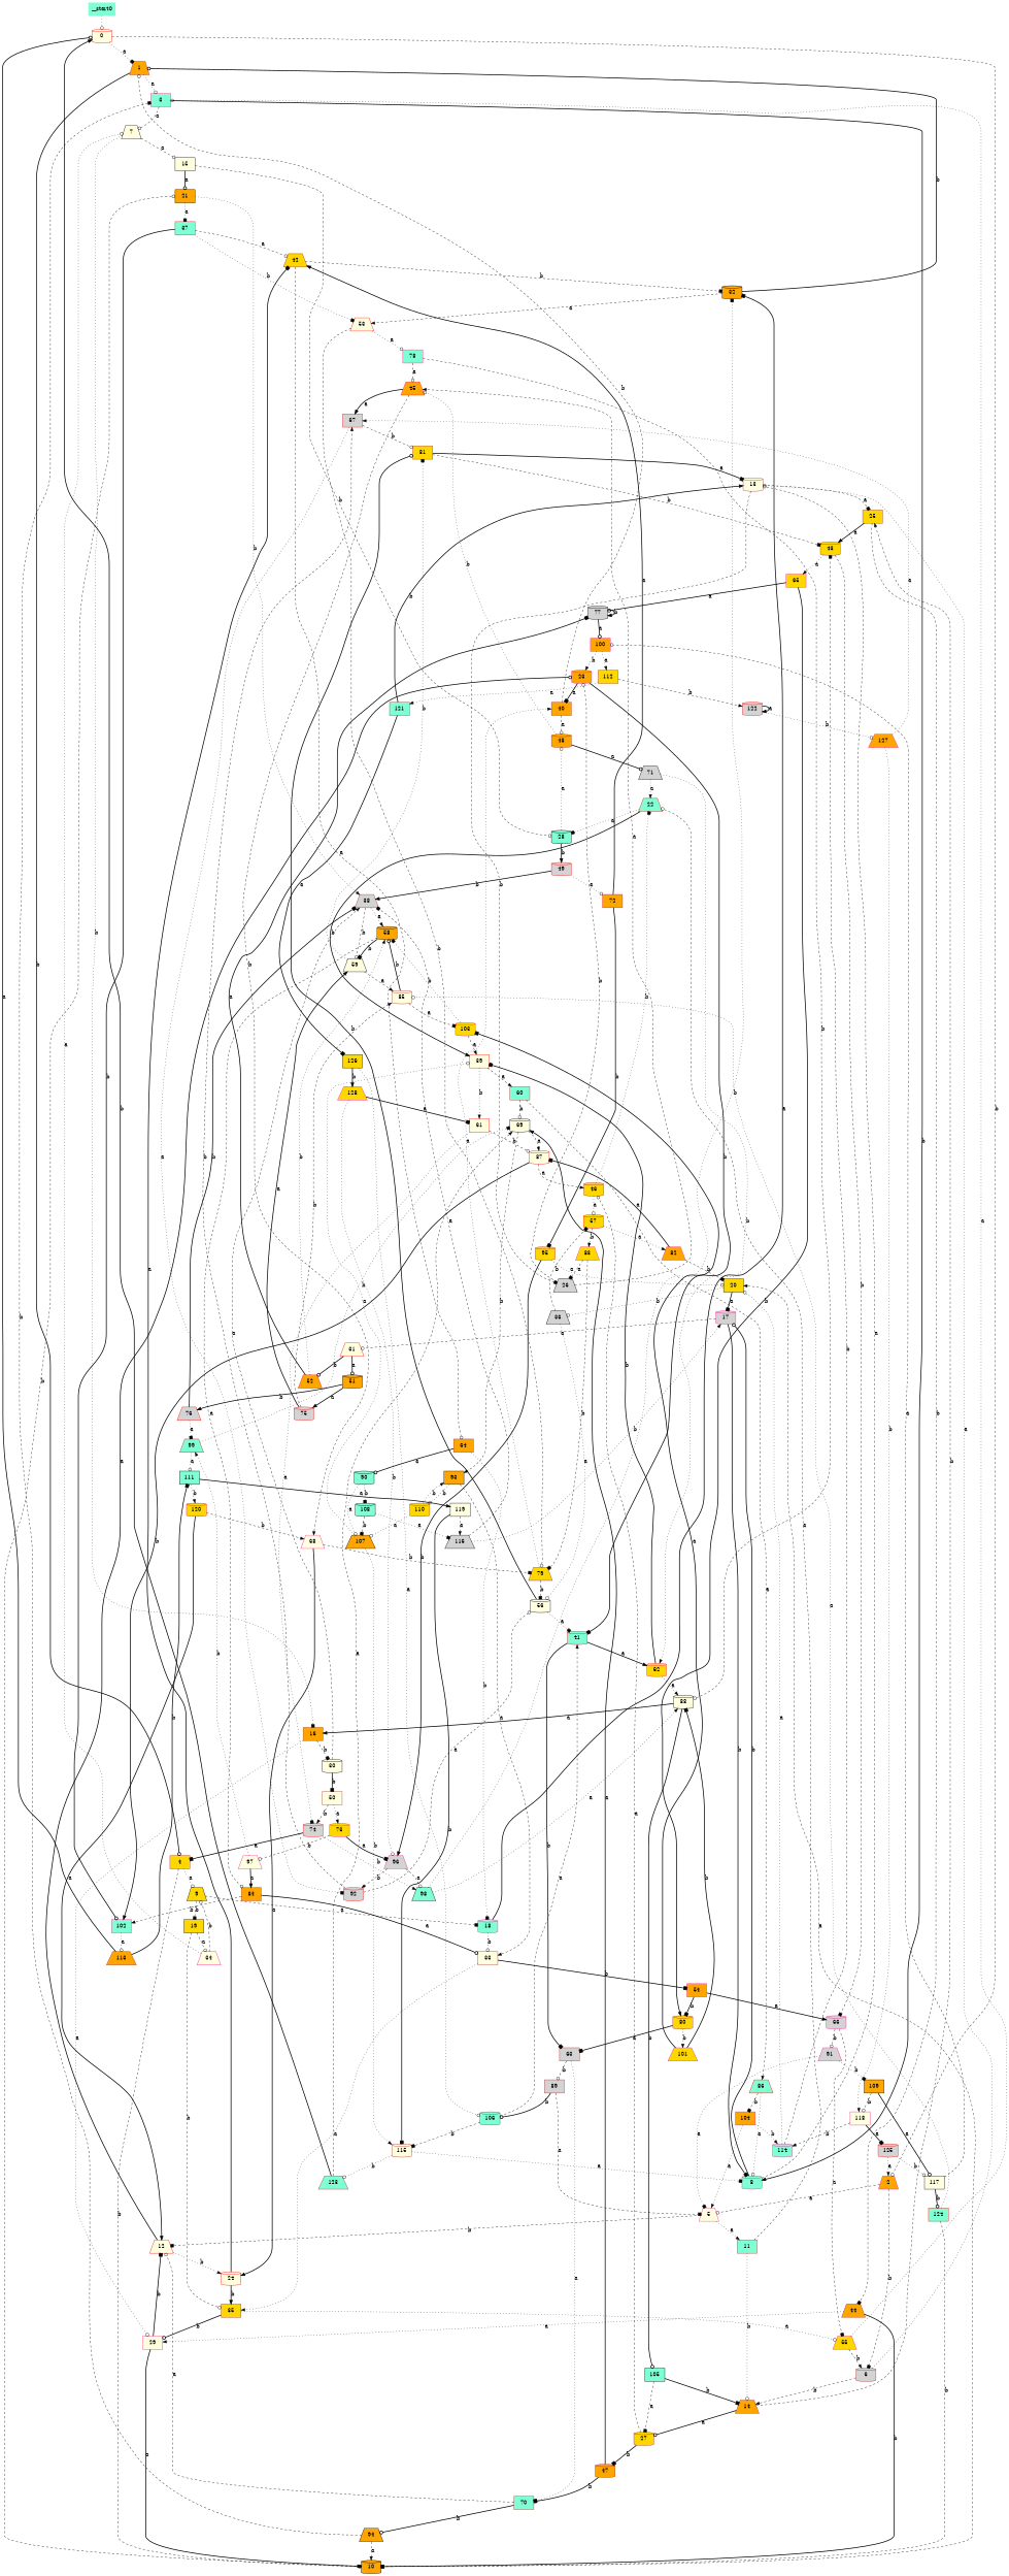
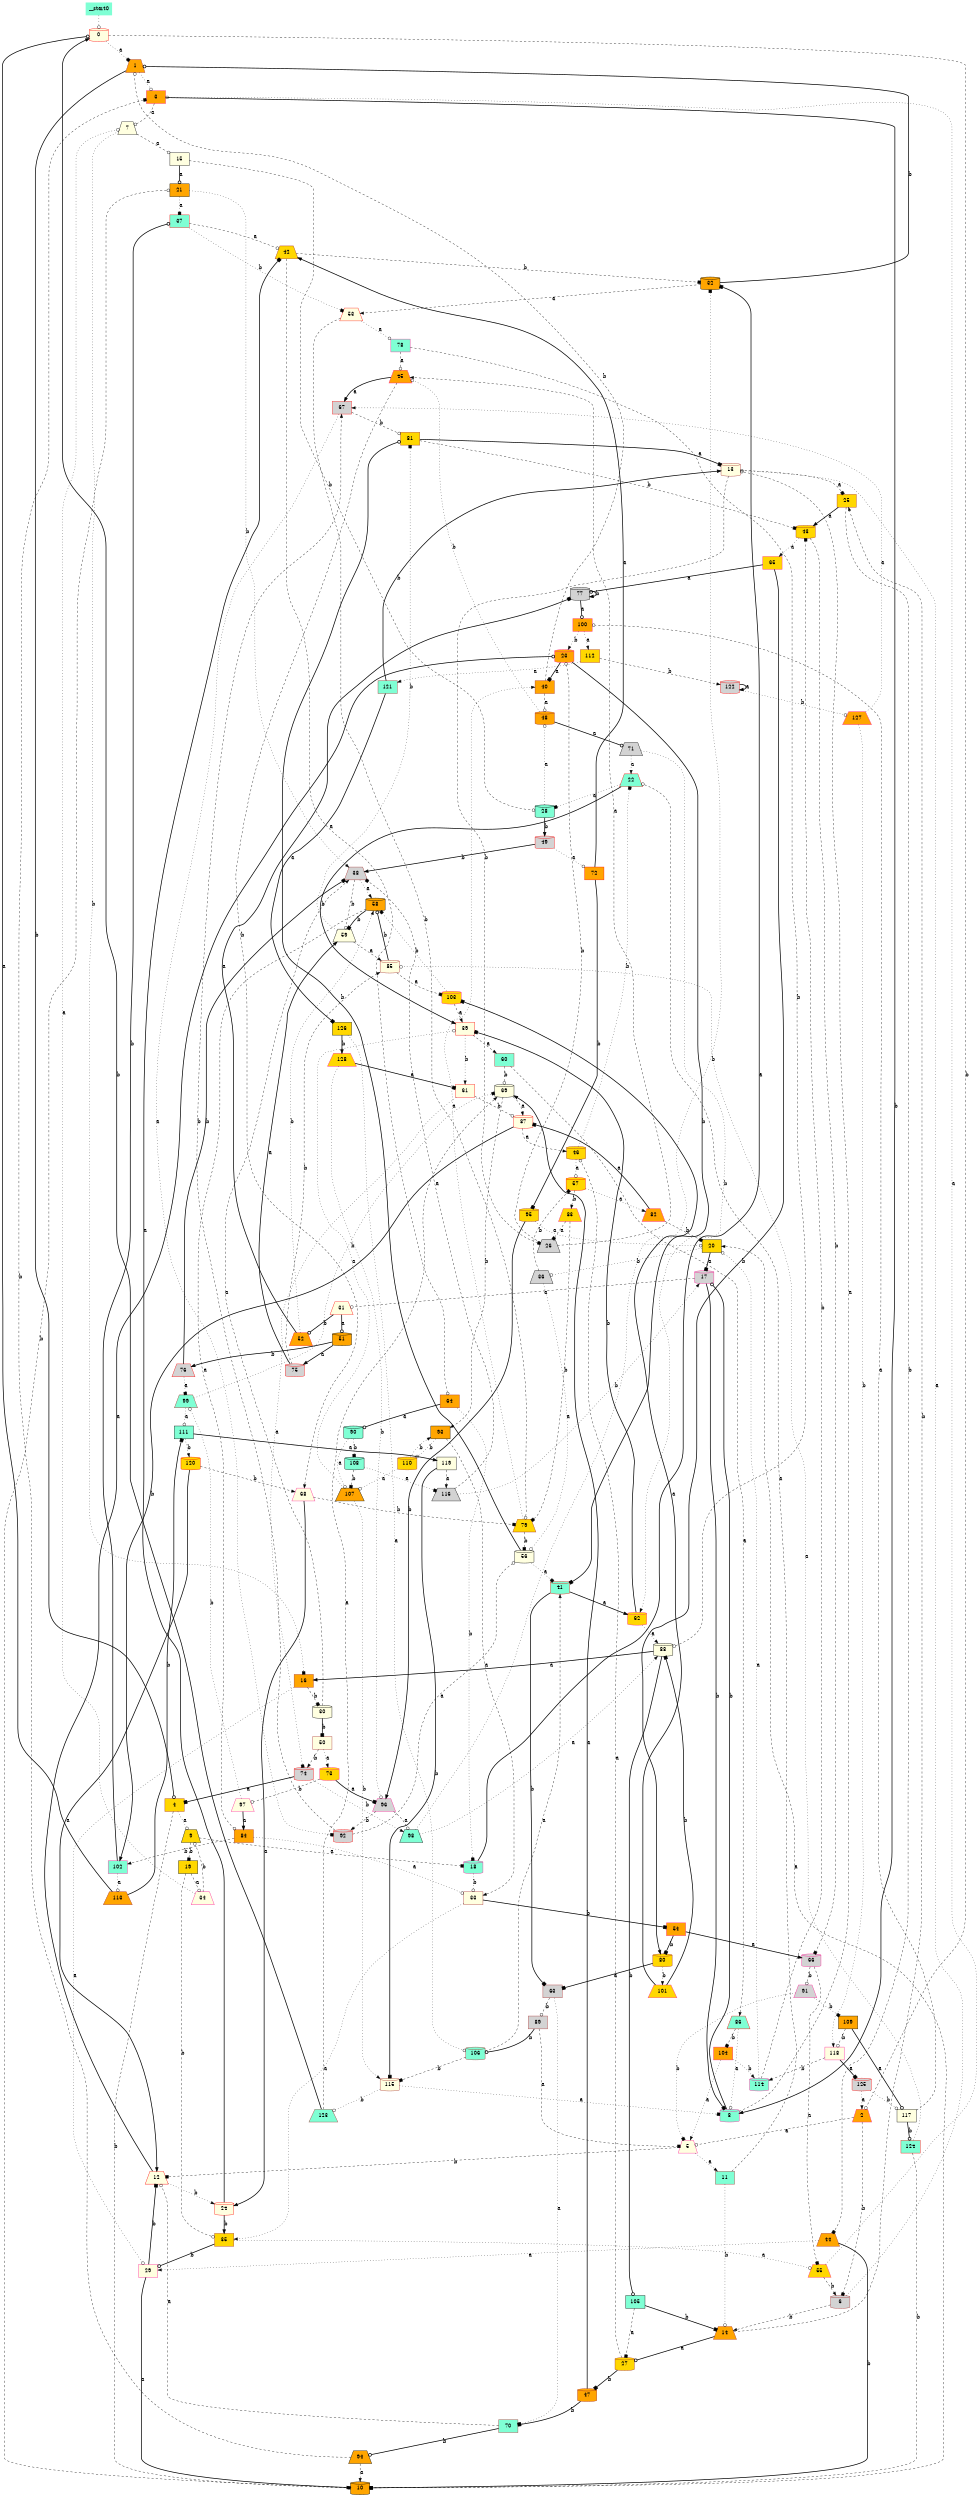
  digraph {
    node [color=brown fillcolor=orange shape=cylinder style=filled]
    edge [arrowhead=odot style=dashed]
    __start0 [color=red fillcolor=aquamarine shape=none]
    0 [color=red fillcolor=lightyellow]
    1 [shape=trapezium]
    2 [color=deeppink shape=trapezium]
-   3 [color=deeppink fillcolor=aquamarine shape=box]
+   3 [color=deeppink shape=box]
    4 [fillcolor=gold shape=box]
    5 [color=deeppink fillcolor=lightyellow shape=trapezium]
    6 [fillcolor=lightgrey]
    7 [color=black fillcolor=lightyellow shape=trapezium]
    8 [color=deeppink fillcolor=aquamarine]
    9 [color=black fillcolor=gold shape=trapezium]
    10 [color=black]
    11 [fillcolor=aquamarine shape=box]
    12 [color=red fillcolor=lightyellow shape=trapezium]
    13 [fillcolor=lightyellow]
    14 [shape=trapezium]
    15 [color=black fillcolor=lightyellow shape=box]
    16 [shape=box]
    17 [color=deeppink fillcolor=lightgrey]
    18 [color=deeppink fillcolor=aquamarine]
    19 [color=black fillcolor=gold shape=box]
    20 [color=black fillcolor=gold shape=box]
    21 [color=black shape=box]
    22 [color=red fillcolor=aquamarine shape=trapezium]
    23 [color=deeppink]
    24 [color=red fillcolor=lightyellow]
    25 [fillcolor=gold shape=box]
    26 [color=black fillcolor=lightgrey shape=trapezium]
    27 [fillcolor=gold]
    28 [color=black fillcolor=aquamarine]
    29 [color=deeppink fillcolor=lightyellow shape=box]
    30 [color=black fillcolor=lightyellow]
    31 [color=red fillcolor=lightyellow shape=trapezium]
    32 [color=black]
    33 [fillcolor=lightyellow shape=box]
    34 [color=deeppink fillcolor=lightyellow shape=trapezium]
    35 [fillcolor=gold shape=box]
    36 [color=black fillcolor=lightgrey shape=trapezium]
    37 [color=red fillcolor=aquamarine shape=box]
    38 [fillcolor=lightgrey shape=trapezium]
    39 [color=red fillcolor=lightyellow shape=box]
    40 [shape=box]
    41 [color=red fillcolor=aquamarine]
    42 [fillcolor=gold shape=trapezium]
    43 [fillcolor=gold]
    44 [shape=trapezium]
    45 [color=deeppink shape=trapezium]
    46 [fillcolor=gold]
    47
    48
    49 [color=red fillcolor=lightgrey]
    50 [fillcolor=lightyellow shape=box]
    51 [color=black]
    52 [color=red shape=trapezium]
    53 [color=red fillcolor=lightyellow shape=trapezium]
    54 [color=deeppink shape=box]
    55 [color=deeppink fillcolor=gold shape=trapezium]
    56 [color=black fillcolor=lightyellow]
    57 [color=red fillcolor=gold]
    58 [color=black]
    59 [color=black fillcolor=lightyellow shape=trapezium]
    60 [fillcolor=aquamarine shape=box]
    61 [color=red fillcolor=lightyellow shape=box]
    62 [color=deeppink fillcolor=gold]
    63 [fillcolor=lightgrey shape=box]
    64 [shape=box]
    65 [color=deeppink fillcolor=gold shape=box]
    66 [color=deeppink fillcolor=lightgrey]
    67 [color=red fillcolor=lightgrey shape=box]
    68 [color=deeppink fillcolor=lightyellow shape=trapezium]
    69 [color=black fillcolor=lightyellow]
    70 [fillcolor=aquamarine shape=box]
    71 [color=black fillcolor=lightgrey shape=trapezium]
    72 [color=red shape=box]
    73 [color=deeppink fillcolor=gold]
    74 [color=red fillcolor=lightgrey]
    75 [color=red fillcolor=lightgrey]
    76 [color=red fillcolor=lightgrey shape=trapezium]
    77 [color=black fillcolor=lightgrey]
    78 [color=deeppink fillcolor=aquamarine shape=box]
    79 [fillcolor=gold shape=trapezium]
    80 [fillcolor=gold]
    81 [fillcolor=gold shape=box]
    82 [color=deeppink shape=trapezium]
    83 [color=deeppink fillcolor=gold shape=trapezium]
    84 [shape=box]
    85 [fillcolor=lightyellow]
    86 [color=red fillcolor=aquamarine shape=trapezium]
    87 [color=red fillcolor=lightyellow]
    88 [color=black fillcolor=lightyellow]
    89 [fillcolor=lightgrey shape=box]
    90 [color=black fillcolor=aquamarine]
    91 [color=deeppink fillcolor=lightgrey shape=trapezium]
    92 [color=red fillcolor=lightgrey]
    93 [color=black shape=box]
    94 [color=black shape=trapezium]
    95 [fillcolor=gold]
    96 [color=deeppink fillcolor=lightgrey shape=trapezium]
    97 [color=deeppink fillcolor=lightyellow shape=trapezium]
    98 [color=black fillcolor=aquamarine shape=trapezium]
    99 [fillcolor=aquamarine shape=trapezium]
    100 [color=deeppink shape=box]
    101 [color=deeppink fillcolor=gold shape=trapezium]
    102 [color=deeppink fillcolor=aquamarine shape=box]
    103 [color=deeppink fillcolor=gold]
    104 [color=deeppink shape=box]
    105 [color=black fillcolor=aquamarine shape=box]
    106 [fillcolor=aquamarine]
    107 [color=black shape=trapezium]
    108 [color=black fillcolor=aquamarine]
    109 [color=black shape=box]
    110 [fillcolor=gold]
    111 [color=black fillcolor=aquamarine shape=box]
    112 [fillcolor=gold shape=box]
    113 [shape=trapezium]
    114 [color=deeppink fillcolor=aquamarine]
    115 [fillcolor=lightyellow]
    116 [color=black fillcolor=lightgrey shape=trapezium]
    117 [color=black fillcolor=lightyellow shape=box]
    118 [color=deeppink fillcolor=lightyellow shape=box]
    119 [color=black fillcolor=lightyellow shape=box]
    120 [color=red fillcolor=gold]
    121 [fillcolor=aquamarine shape=box]
    122 [color=red fillcolor=lightgrey]
    123 [fillcolor=aquamarine shape=trapezium]
    124 [color=red fillcolor=aquamarine shape=box]
    125 [color=red fillcolor=lightgrey]
    126 [color=black fillcolor=gold shape=box]
    127 [color=deeppink shape=trapezium]
    128 [color=deeppink fillcolor=gold shape=trapezium]
    __start0 -> 0 [style=dotted]
    0 -> 1 [arrowhead=box label=a style=dotted]
    0 -> 2 [label=b]
    1 -> 3 [label=a style=dotted]
    1 -> 4 [label=b style=bold]
    2 -> 5 [label=a]
    2 -> 6 [arrowhead=box label=b]
    3 -> 7 [label=a]
    3 -> 8 [arrowhead=normal label=b style=bold]
    4 -> 9 [label=a style=dotted]
    4 -> 10 [arrowhead=box label=b]
    5 -> 11 [arrowhead=normal label=a style=dotted]
    5 -> 12 [arrowhead=box label=b]
    6 -> 13 [label=a style=dotted]
    6 -> 14 [arrowhead=normal label=b]
    7 -> 15 [label=a]
    7 -> 16 [arrowhead=box label=b style=dotted]
    8 -> 13 [label=a]
    8 -> 17 [label=b style=bold]
    9 -> 18 [arrowhead=box label=a]
    9 -> 19 [arrowhead=box label=b]
    10 -> 20 [arrowhead=normal label=a]
    10 -> 21 [label=b]
    11 -> 14 [label=b style=dotted]
    11 -> 22 [label=a]
    12 -> 23 [label=a style=bold]
    12 -> 24 [arrowhead=normal label=b style=dotted]
    13 -> 25 [arrowhead=box label=a]
    13 -> 26 [arrowhead=box label=b]
    14 -> 25 [arrowhead=normal label=b]
    14 -> 27 [label=a style=bold]
    15 -> 21 [label=a style=bold]
    15 -> 28 [label=b]
    16 -> 29 [label=a style=dotted]
    16 -> 30 [arrowhead=box label=b]
    17 -> 8 [arrowhead=box label=b style=bold]
    17 -> 31 [label=a]
    18 -> 32 [arrowhead=box label=a style=bold]
    18 -> 33 [label=b style=dotted]
    19 -> 34 [label=a]
    19 -> 35 [label=b]
    20 -> 17 [arrowhead=box label=a style=bold]
    20 -> 36 [label=b style=dotted]
    21 -> 37 [arrowhead=box label=a style=dotted]
    21 -> 38 [arrowhead=normal label=b style=dotted]
    22 -> 28 [arrowhead=box label=a style=dotted]
    22 -> 39 [arrowhead=normal label=b style=bold]
    23 -> 40 [arrowhead=box label=a style=bold]
    23 -> 41 [arrowhead=box label=b style=bold]
    24 -> 35 [arrowhead=normal label=b style=bold]
    24 -> 42 [arrowhead=box label=a style=bold]
    25 -> 43 [arrowhead=normal label=a style=bold]
    25 -> 44 [arrowhead=box label=b]
    26 -> 23 [label=b]
    26 -> 45 [arrowhead=normal label=a]
    27 -> 46 [label=a]
    27 -> 47 [arrowhead=box label=b style=bold]
    28 -> 48 [label=a style=dotted]
    28 -> 49 [arrowhead=normal label=b style=bold]
    29 -> 10 [arrowhead=normal label=a style=bold]
    29 -> 12 [arrowhead=box label=b style=bold]
    30 -> 38 [arrowhead=normal label=a]
    30 -> 50 [arrowhead=box label=b style=bold]
    31 -> 51 [label=a style=bold]
    31 -> 52 [label=b style=bold]
    32 -> 1 [label=b style=bold]
    32 -> 53 [arrowhead=normal label=a]
    33 -> 35 [arrowhead=normal label=a style=dotted]
    33 -> 54 [arrowhead=box label=b style=bold]
    34 -> 7 [label=a style=dotted]
    34 -> 9 [label=b]
    35 -> 29 [label=b style=bold]
    35 -> 55 [label=a style=dotted]
    36 -> 56 [label=a style=dotted]
    36 -> 57 [arrowhead=box label=b]
    37 -> 42 [label=a]
    37 -> 53 [arrowhead=box label=b style=dotted]
    38 -> 58 [arrowhead=normal label=a style=dotted]
    38 -> 59 [label=b]
    39 -> 60 [arrowhead=normal label=a]
    39 -> 61 [arrowhead=normal label=b style=dotted]
    40 -> 1 [label=b]
    40 -> 48 [label=a]
    41 -> 62 [arrowhead=normal label=a style=bold]
    41 -> 63 [arrowhead=box label=b style=bold]
    42 -> 32 [arrowhead=box label=b]
    42 -> 64 [label=a]
    43 -> 65 [arrowhead=normal label=a style=dotted]
    43 -> 66 [arrowhead=box label=b]
    44 -> 10 [arrowhead=box label=b style=bold]
    44 -> 29 [arrowhead=normal label=a style=dotted]
    45 -> 67 [arrowhead=normal label=a style=bold]
    45 -> 68 [arrowhead=normal label=b]
    46 -> 22 [arrowhead=box label=b style=dotted]
    46 -> 57 [label=a style=dotted]
    47 -> 69 [arrowhead=normal label=a style=bold]
    47 -> 70 [arrowhead=box label=b style=bold]
    48 -> 45 [label=b style=dotted]
    48 -> 71 [label=a style=bold]
    49 -> 38 [arrowhead=normal label=b style=bold]
    49 -> 72 [label=a style=dotted]
    50 -> 73 [arrowhead=normal label=a style=dotted]
    50 -> 74 [arrowhead=normal label=b]
    51 -> 75 [arrowhead=normal label=a style=bold]
    51 -> 76 [arrowhead=normal label=b style=bold]
    52 -> 58 [arrowhead=normal label=b style=dotted]
    52 -> 77 [arrowhead=box label=a style=bold]
    53 -> 78 [label=a style=dotted]
    53 -> 79 [label=b]
    54 -> 66 [arrowhead=normal label=a style=bold]
    54 -> 80 [arrowhead=box label=b style=bold]
    55 -> 3 [label=a style=dotted]
    55 -> 6 [arrowhead=normal label=b]
    56 -> 41 [arrowhead=box label=a style=dotted]
    56 -> 81 [label=b style=bold]
    57 -> 82 [arrowhead=normal label=a style=dotted]
    57 -> 83 [arrowhead=normal label=b]
    58 -> 59 [arrowhead=box label=b style=bold]
    58 -> 84 [label=a]
    59 -> 81 [arrowhead=box label=b style=dotted]
    59 -> 85 [arrowhead=normal label=a]
    60 -> 69 [label=b]
    60 -> 86 [arrowhead=normal label=a]
    61 -> 74 [arrowhead=box label=a style=dotted]
    61 -> 87 [label=b]
    62 -> 39 [arrowhead=box label=b style=bold]
    62 -> 88 [arrowhead=normal label=a style=dotted]
    63 -> 70 [arrowhead=box label=a style=dotted]
    63 -> 89 [label=b]
    64 -> 18 [arrowhead=box label=b style=dotted]
    64 -> 90 [label=a style=bold]
    65 -> 77 [label=a style=bold]
    65 -> 80 [arrowhead=normal label=b style=bold]
    66 -> 55 [arrowhead=box label=a]
    66 -> 91 [label=b]
    67 -> 81 [label=b]
    67 -> 92 [arrowhead=box label=a style=dotted]
    68 -> 24 [arrowhead=normal label=a style=bold]
    68 -> 79 [arrowhead=box label=b]
    69 -> 87 [arrowhead=normal label=a]
    69 -> 93 [arrowhead=normal label=b]
    70 -> 12 [label=a]
    70 -> 94 [label=b style=bold]
    71 -> 22 [arrowhead=normal label=a style=dotted]
    71 -> 62 [arrowhead=normal label=b style=dotted]
    72 -> 42 [arrowhead=normal label=a style=bold]
    72 -> 95 [arrowhead=box label=b style=bold]
    73 -> 96 [arrowhead=box label=a style=bold]
    73 -> 97 [label=b]
    74 -> 4 [arrowhead=box label=a style=bold]
    74 -> 98 [arrowhead=normal label=b style=dotted]
    75 -> 59 [arrowhead=normal label=a style=bold]
    75 -> 85 [arrowhead=normal label=b]
    76 -> 38 [arrowhead=box label=b style=bold]
    76 -> 99 [arrowhead=box label=a style=dotted]
    77 -> 77 [arrowhead=normal label=b style=bold]
    77 -> 100 [label=a style=bold]
    78 -> 45 [label=a]
    78 -> 88 [label=b]
    79 -> 40 [arrowhead=normal label=a style=dotted]
    79 -> 56 [arrowhead=box label=b]
    80 -> 63 [arrowhead=box label=a style=bold]
    80 -> 101 [arrowhead=normal label=b style=dotted]
    81 -> 13 [arrowhead=box label=a style=bold]
    81 -> 43 [arrowhead=box label=b]
    82 -> 20 [arrowhead=box label=b]
    82 -> 87 [arrowhead=box label=a style=bold]
    83 -> 26 [arrowhead=box label=a]
    83 -> 79 [arrowhead=box label=b]
-   84 -> 33 [label=a style=bold]
+   84 -> 33 [label=a style=dotted]
    84 -> 102 [arrowhead=normal label=b]
    85 -> 58 [label=b style=bold]
    85 -> 103 [arrowhead=box label=a]
    86 -> 8 [label=a style=dotted]
    86 -> 104 [arrowhead=box label=b]
    87 -> 46 [arrowhead=normal label=a]
    87 -> 102 [arrowhead=normal label=b style=bold]
    88 -> 16 [arrowhead=normal label=a style=bold]
    88 -> 105 [label=b style=bold]
    89 -> 5 [arrowhead=box label=a]
    89 -> 106 [label=b style=bold]
    90 -> 107 [label=a style=dotted]
    90 -> 108 [arrowhead=box label=b style=dotted]
-   91 -> 5 [arrowhead=box label=a style=dotted]
+   91 -> 5 [arrowhead=box label=b style=dotted]
    91 -> 109 [arrowhead=box label=b style=dotted]
    92 -> 56 [label=a]
    92 -> 67 [arrowhead=normal label=b]
    93 -> 33 [arrowhead=normal label=a]
    93 -> 110 [label=b style=dotted]
    94 -> 3 [arrowhead=box label=b]
    94 -> 10 [arrowhead=normal label=a]
    95 -> 20 [label=a style=dotted]
    95 -> 96 [arrowhead=normal label=b style=bold]
    96 -> 92 [arrowhead=normal label=b]
    96 -> 98 [label=a]
    97 -> 84 [arrowhead=normal label=a style=bold]
-   97 -> 99 [arrowhead=normal label=b style=dotted]
+   97 -> 99 [label=b style=dotted]
    98 -> 32 [arrowhead=box label=b style=dotted]
    98 -> 88 [arrowhead=normal label=a style=dotted]
    99 -> 69 [arrowhead=box label=b style=dotted]
    99 -> 111 [label=a style=dotted]
    100 -> 23 [arrowhead=normal label=b style=dotted]
    100 -> 112 [arrowhead=normal label=a style=dotted]
    101 -> 88 [arrowhead=box label=b style=bold]
    101 -> 103 [arrowhead=box label=a style=bold]
-   37 -> 102 [label=b style=bold]
+   102 -> 37 [label=b style=bold]
    102 -> 113 [label=a style=dotted]
    103 -> 39 [arrowhead=normal label=a]
    103 -> 58 [arrowhead=box label=b style=dotted]
    104 -> 5 [arrowhead=normal label=a style=dotted]
    104 -> 114 [arrowhead=normal label=b style=dotted]
    105 -> 14 [arrowhead=box label=b style=bold]
    105 -> 27 [arrowhead=box label=a]
    106 -> 41 [arrowhead=normal label=a]
    106 -> 115 [arrowhead=box label=b]
    107 -> 39 [label=a style=dotted]
    107 -> 115 [arrowhead=normal label=b style=dotted]
    108 -> 107 [arrowhead=box label=b]
    108 -> 116 [arrowhead=box label=a style=dotted]
    109 -> 117 [label=a style=bold]
    109 -> 118 [label=b]
    110 -> 93 [arrowhead=normal label=b style=dotted]
    110 -> 107 [label=a style=dotted]
    111 -> 119 [arrowhead=normal label=a style=bold]
    111 -> 120 [arrowhead=normal label=b style=dotted]
    112 -> 121 [arrowhead=normal label=a style=dotted]
    112 -> 122 [arrowhead=normal label=b]
    113 -> 0 [label=a style=bold]
    113 -> 111 [arrowhead=box label=b style=bold]
    114 -> 20 [label=a style=dotted]
    114 -> 43 [arrowhead=box label=b]
    115 -> 8 [arrowhead=box label=a style=dotted]
    115 -> 123 [label=b style=dotted]
    116 -> 17 [arrowhead=normal label=b style=dotted]
    116 -> 38 [arrowhead=box label=a]
    117 -> 100 [label=a]
    117 -> 124 [label=b style=bold]
    118 -> 114 [arrowhead=normal label=b]
    118 -> 125 [arrowhead=box label=a style=bold]
    119 -> 115 [arrowhead=box label=b style=bold]
    119 -> 116 [arrowhead=normal label=a]
    120 -> 12 [arrowhead=normal label=a style=bold]
    120 -> 68 [arrowhead=normal label=b]
    121 -> 13 [arrowhead=normal label=b style=bold]
    121 -> 126 [arrowhead=box label=a style=bold]
    122 -> 122 [arrowhead=normal label=a style=bold]
    122 -> 127 [label=b style=dotted]
    123 -> 0 [arrowhead=normal label=b style=bold]
    123 -> 69 [arrowhead=normal label=a]
    124 -> 10 [arrowhead=box label=b]
    124 -> 85 [label=a style=dotted]
    125 -> 2 [arrowhead=normal label=a style=dotted]
    125 -> 117 [label=b style=dotted]
    126 -> 106 [label=a style=dotted]
    126 -> 128 [arrowhead=normal label=b style=bold]
    127 -> 67 [arrowhead=normal label=a style=dotted]
    127 -> 118 [arrowhead=normal label=b style=dotted]
    128 -> 61 [arrowhead=box label=a style=bold]
    128 -> 96 [label=b style=dotted]
  }
